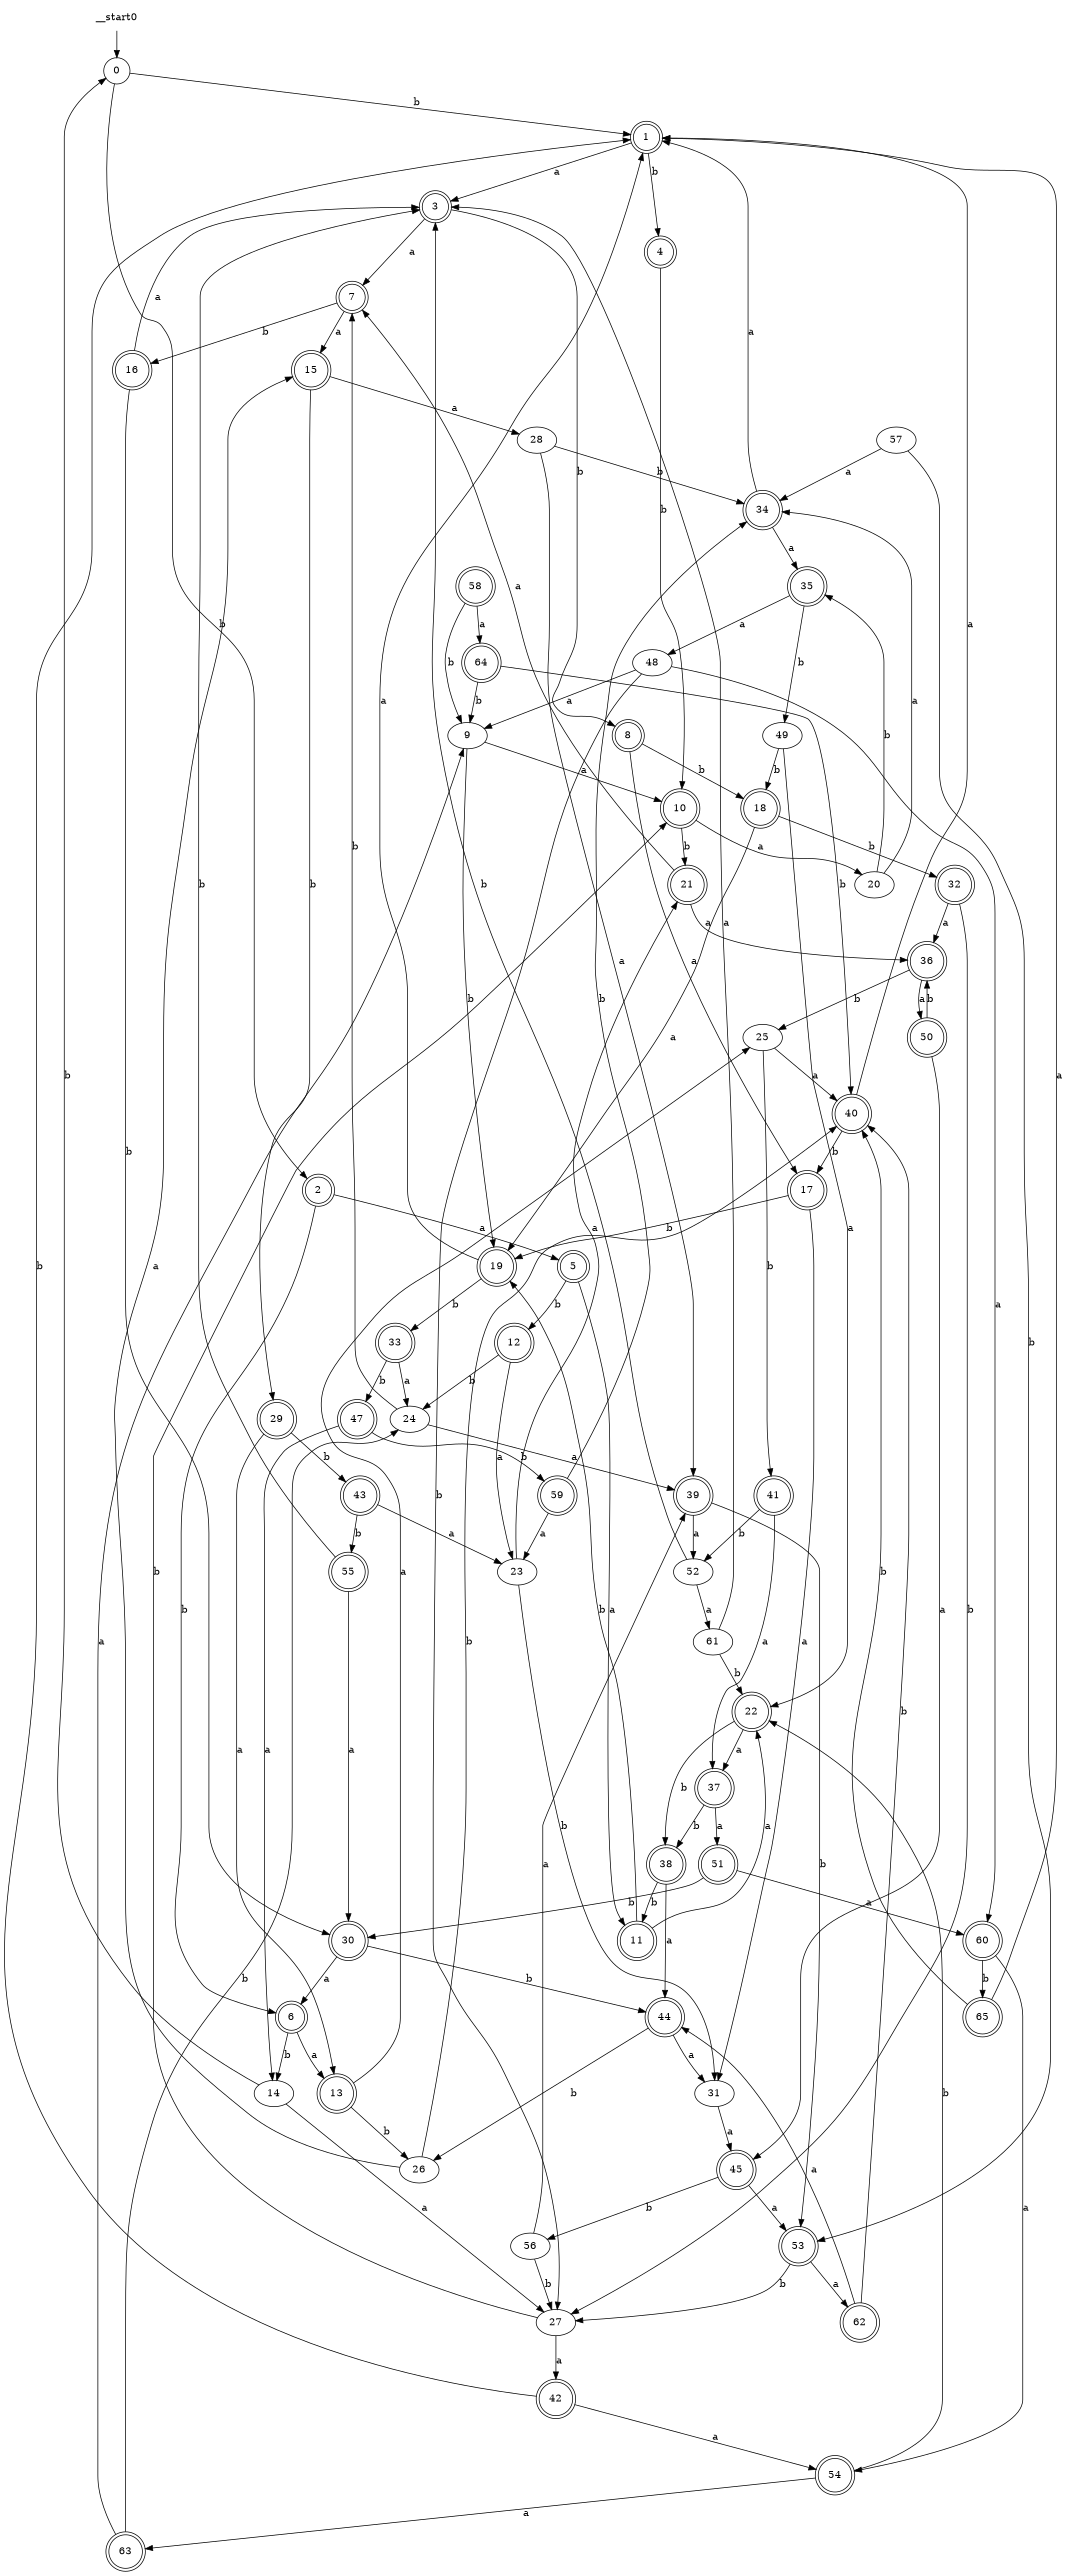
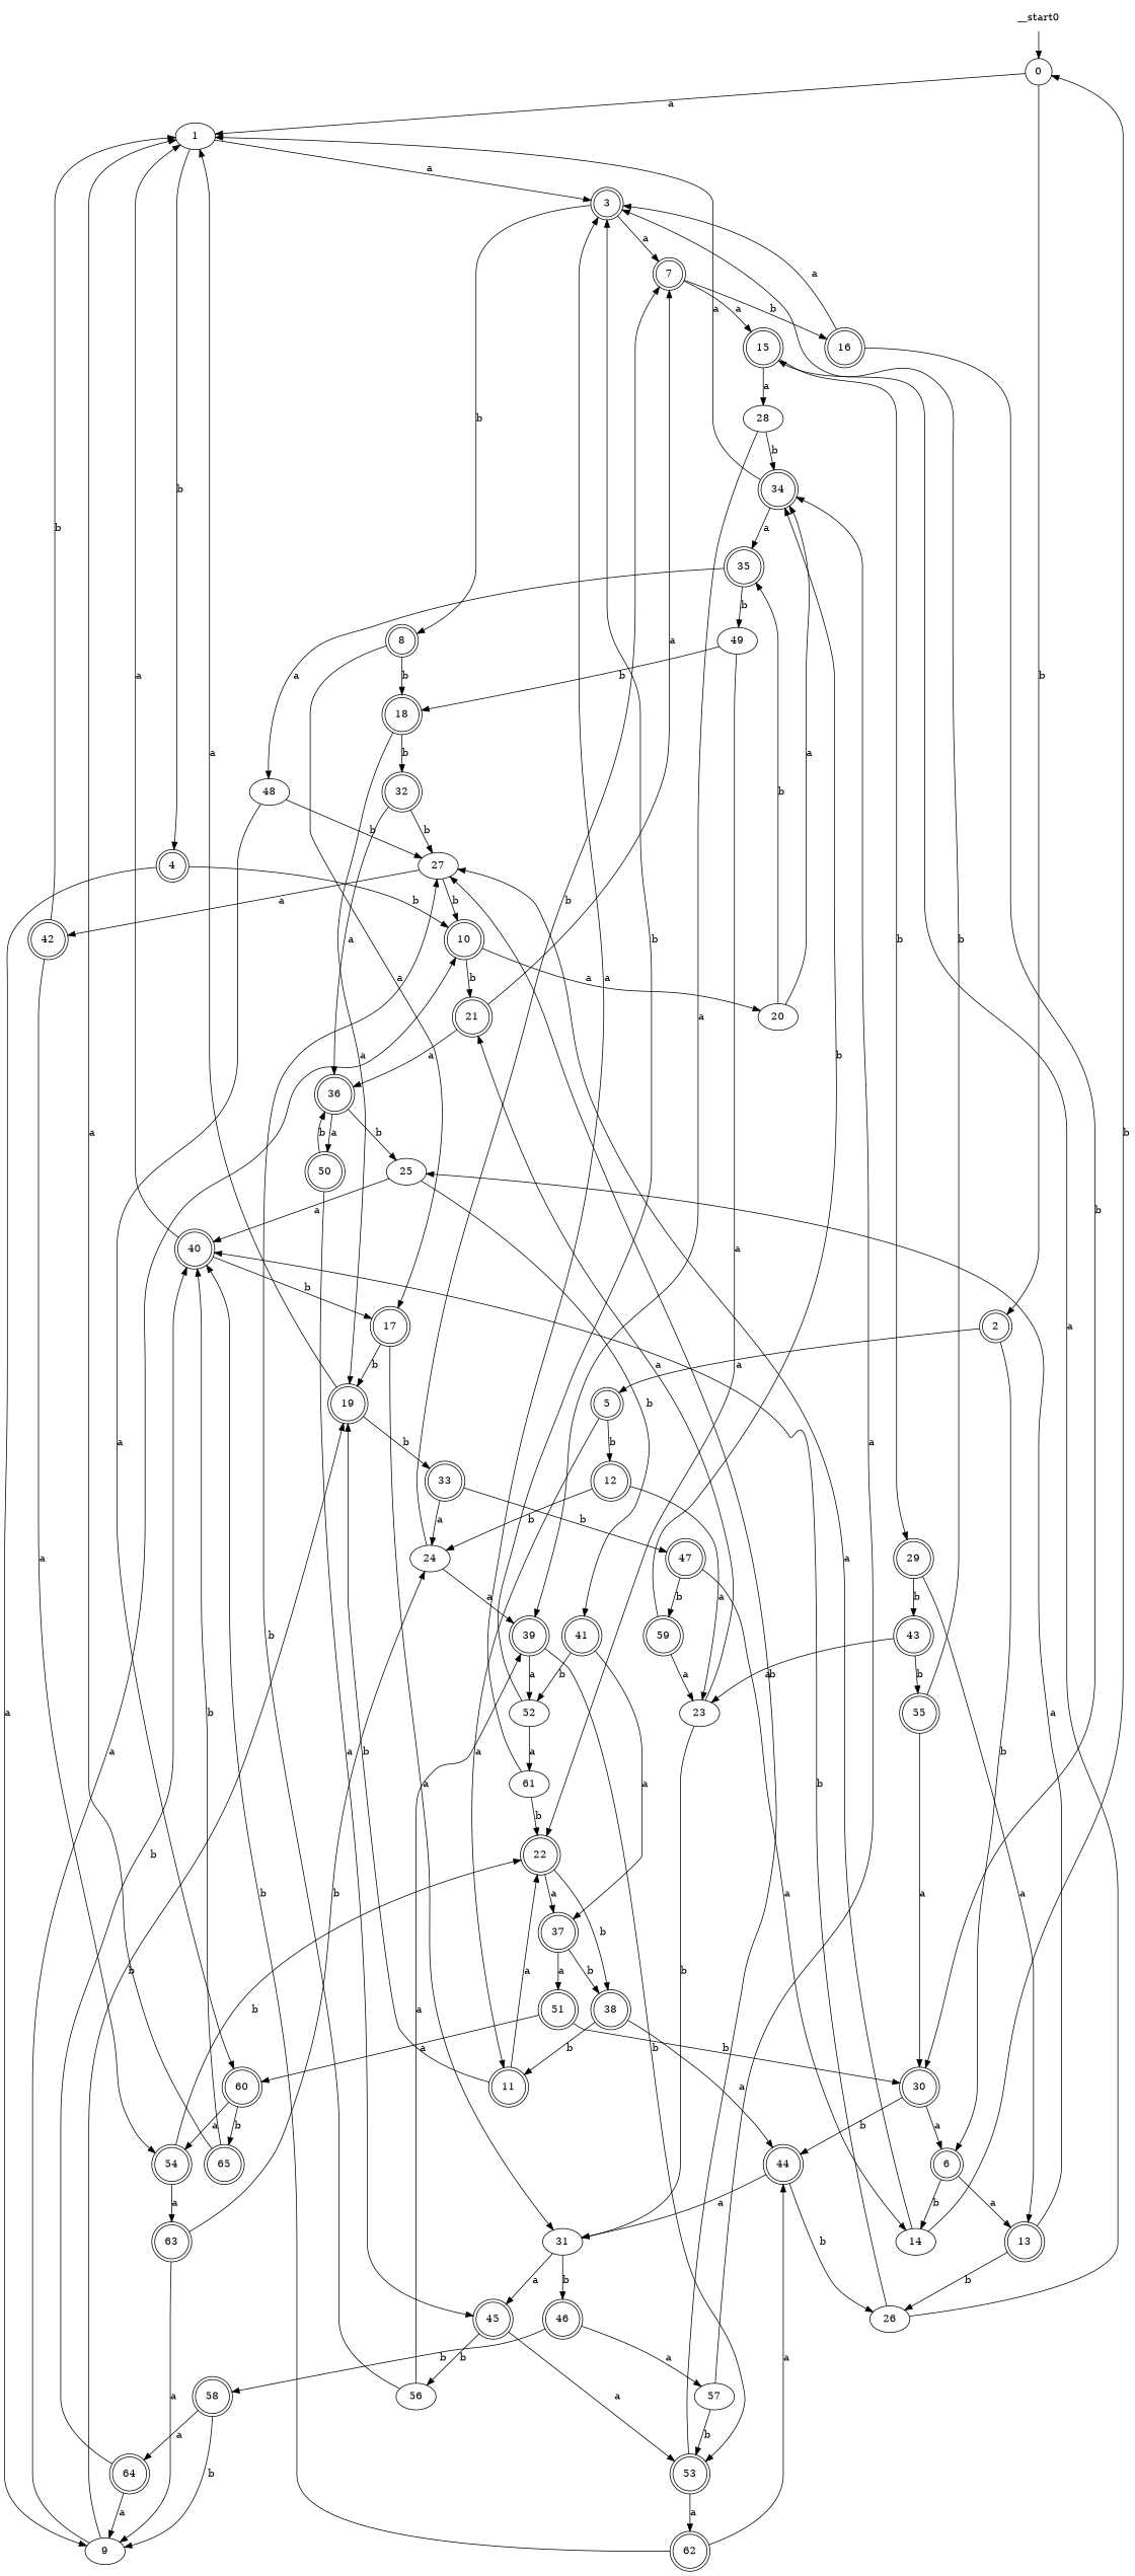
  digraph {
    node [shape=doublecircle]
    __start0 [shape=none]
    0 [shape=circle]
-   1
+   1 [shape=ellipse]
    2
    3
    4
    5
    6
    7
    8
    9 [shape=""]
    10
    11
    12
    13
    14 [shape=""]
    15
    16
    17
    18
    19
    20 [shape=""]
    21
    22
    23 [shape=""]
    24 [shape=""]
    25 [shape=""]
    26 [shape=""]
    27 [shape=""]
    28 [shape=""]
    29
    30
    31 [shape=""]
    32
    33
    34
    35
    36
    37
    38
    39
    40
    41
    42
    43
    44
    45
+   46
    47
    48 [shape=""]
    49 [shape=""]
    50
    51
    52 [shape=""]
    53
    54
    55
    56 [shape=""]
    57 [shape=""]
    58
    59
    60
    61 [shape=""]
    62
    63
    64
    65
    __start0 -> 0
-   0 -> 1 [label=b]
+   0 -> 1 [label=a]
    0 -> 2 [label=b]
    1 -> 3 [label=a]
    1 -> 4 [label=b]
    2 -> 5 [label=a]
    2 -> 6 [label=b]
    3 -> 7 [label=a]
    3 -> 8 [label=b]
-   48 -> 9 [label=a]
+   4 -> 9 [label=a]
    4 -> 10 [label=b]
    5 -> 11 [label=a]
    5 -> 12 [label=b]
    6 -> 13 [label=a]
    6 -> 14 [label=b]
    7 -> 15 [label=a]
    7 -> 16 [label=b]
    8 -> 17 [label=a]
    8 -> 18 [label=b]
    9 -> 10 [label=a]
    9 -> 19 [label=b]
    10 -> 20 [label=a]
    10 -> 21 [label=b]
    11 -> 19 [label=b]
    11 -> 22 [label=a]
    12 -> 23 [label=a]
    12 -> 24 [label=b]
    13 -> 25 [label=a]
    13 -> 26 [label=b]
    14 -> 0 [label=b]
    14 -> 27 [label=a]
    15 -> 28 [label=a]
    15 -> 29 [label=b]
    16 -> 3 [label=a]
    16 -> 30 [label=b]
    17 -> 19 [label=b]
    17 -> 31 [label=a]
    18 -> 19 [label=a]
    18 -> 32 [label=b]
    19 -> 1 [label=a]
    19 -> 33 [label=b]
    20 -> 34 [label=a]
    20 -> 35 [label=b]
    21 -> 7 [label=a]
    21 -> 36 [label=a]
    22 -> 37 [label=a]
    22 -> 38 [label=b]
    23 -> 21 [label=a]
    23 -> 31 [label=b]
    24 -> 7 [label=b]
    24 -> 39 [label=a]
    25 -> 40 [label=a]
    25 -> 41 [label=b]
    26 -> 15 [label=a]
    26 -> 40 [label=b]
    27 -> 10 [label=b]
    27 -> 42 [label=a]
    28 -> 34 [label=b]
    28 -> 39 [label=a]
    29 -> 13 [label=a]
    29 -> 43 [label=b]
    30 -> 6 [label=a]
    30 -> 44 [label=b]
    31 -> 45 [label=a]
+   31 -> 46 [label=b]
    32 -> 27 [label=b]
    32 -> 36 [label=a]
    33 -> 24 [label=a]
    33 -> 47 [label=b]
    34 -> 1 [label=a]
    34 -> 35 [label=a]
    35 -> 48 [label=a]
    35 -> 49 [label=b]
    36 -> 25 [label=b]
    36 -> 50 [label=a]
    37 -> 38 [label=b]
    37 -> 51 [label=a]
    38 -> 11 [label=b]
    38 -> 44 [label=a]
    39 -> 52 [label=a]
    39 -> 53 [label=b]
    40 -> 1 [label=a]
    40 -> 17 [label=b]
    41 -> 37 [label=a]
    41 -> 52 [label=b]
    42 -> 1 [label=b]
    42 -> 54 [label=a]
    43 -> 23 [label=a]
    43 -> 55 [label=b]
    44 -> 26 [label=b]
    44 -> 31 [label=a]
    45 -> 53 [label=a]
    45 -> 56 [label=b]
+   46 -> 57 [label=a]
+   46 -> 58 [label=b]
    47 -> 14 [label=a]
    47 -> 59 [label=b]
    48 -> 27 [label=b]
    48 -> 60 [label=a]
    49 -> 18 [label=b]
    49 -> 22 [label=a]
    50 -> 36 [label=b]
    50 -> 45 [label=a]
    51 -> 30 [label=b]
    51 -> 60 [label=a]
    52 -> 3 [label=b]
    52 -> 61 [label=a]
    53 -> 27 [label=b]
    53 -> 62 [label=a]
    54 -> 22 [label=b]
    54 -> 63 [label=a]
    55 -> 3 [label=b]
    55 -> 30 [label=a]
    56 -> 27 [label=b]
    56 -> 39 [label=a]
    57 -> 34 [label=a]
    57 -> 53 [label=b]
    58 -> 9 [label=b]
    58 -> 64 [label=a]
    59 -> 23 [label=a]
    59 -> 34 [label=b]
    60 -> 54 [label=a]
    60 -> 65 [label=b]
    61 -> 3 [label=a]
    61 -> 22 [label=b]
    62 -> 40 [label=b]
    62 -> 44 [label=a]
    63 -> 9 [label=a]
    63 -> 24 [label=b]
-   64 -> 9 [label=b]
+   64 -> 9 [label=a]
    64 -> 40 [label=b]
    65 -> 1 [label=a]
    65 -> 40 [label=b]
  }
